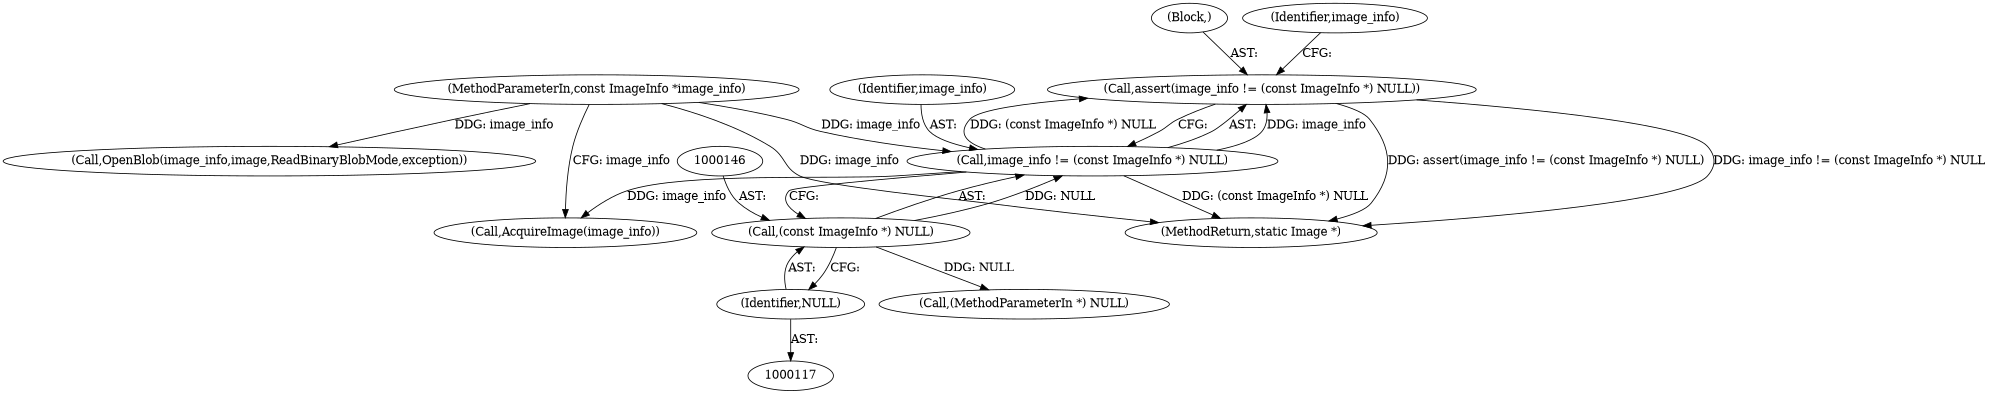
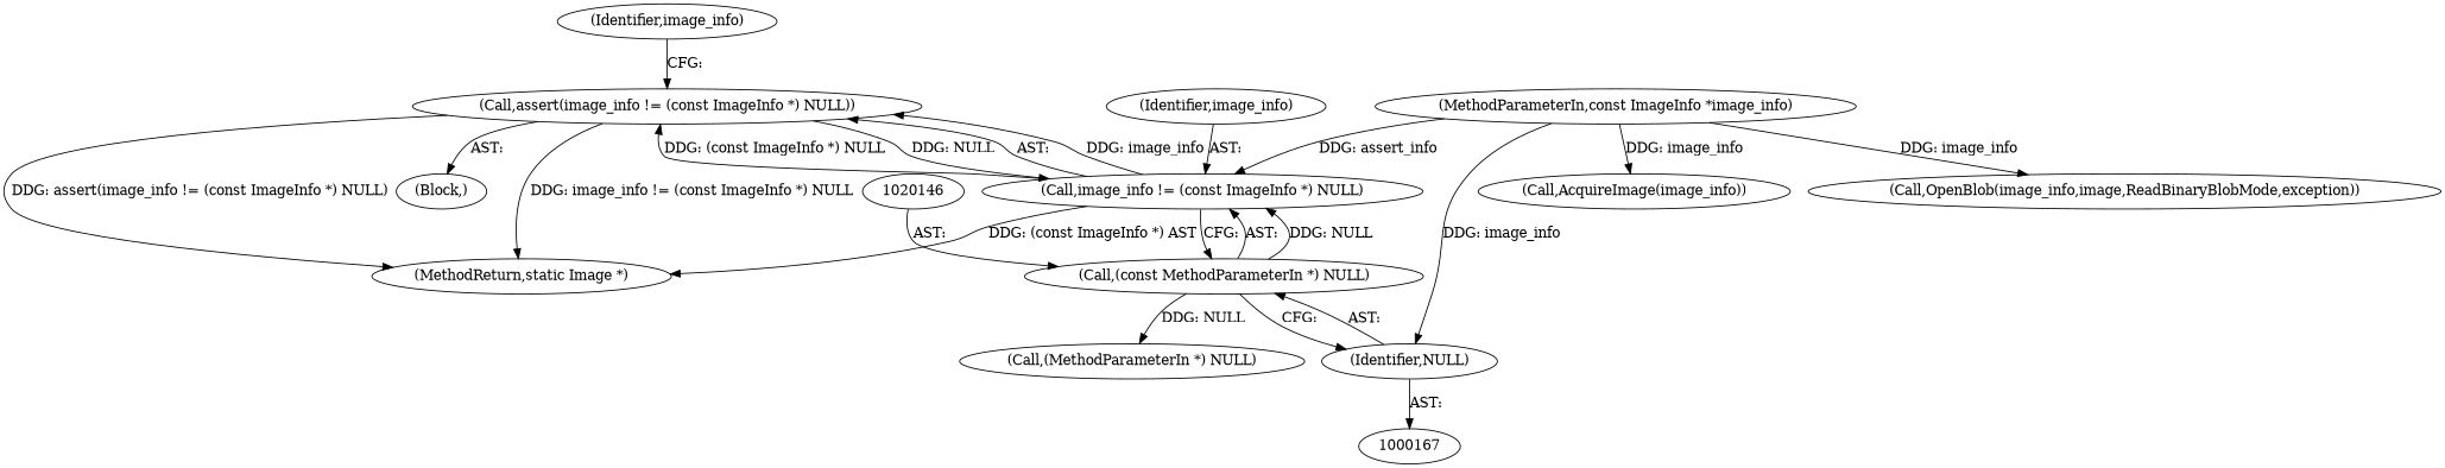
  digraph {
    n1 [label="(Call,assert(image_info != (const ImageInfo *) NULL))"]
    n2 [label="(Call,image_info != (const ImageInfo *) NULL)"]
    n3 [label="(MethodReturn,static Image *)"]
    n4 [label="(Block,)"]
-   n5 [label="(Call,(const ImageInfo *) NULL)"]
+   n5 [label="(Call,(const MethodParameterIn *) NULL)"]
    n6 [label="(Call,AcquireImage(image_info))"]
    n7 [label="(Identifier,NULL)"]
    n8 [label="(Call,(MethodParameterIn *) NULL)"]
    n9 [label="(MethodParameterIn,const ImageInfo *image_info)"]
    n10 [label="(Call,OpenBlob(image_info,image,ReadBinaryBlobMode,exception))"]
-   1000117
+   1000117 [label=1000167]
    n12 [label="(Identifier,image_info)"]
    n13 [label="(Identifier,image_info)"]
-   1000146
-   n1 -> n2 [label="CFG: "]
+   1000146 [label=1020146]
+   n1 -> n2 [label="DDG: NULL"]
    n1 -> n3 [label="DDG: assert(image_info != (const ImageInfo *) NULL)"]
    n1 -> n3 [label="DDG: image_info != (const ImageInfo *) NULL"]
-   n4 -> n1 [label="AST: "]
+   n1 -> n4 [label="AST: "]
    n2 -> n1 [label="AST: "]
    n2 -> n1 [label="DDG: image_info"]
    n2 -> n1 [label="DDG: (const ImageInfo *) NULL"]
-   n2 -> n3 [label="DDG: (const ImageInfo *) NULL"]
+   n2 -> n3 [label="DDG: (const ImageInfo *) AST"]
    n2 -> n5 [label="CFG: "]
-   n2 -> n6 [label="DDG: image_info"]
    n5 -> n2 [label="AST: "]
    n5 -> n2 [label="DDG: NULL"]
    n5 -> n7 [label="CFG: "]
    n5 -> n8 [label="DDG: NULL"]
    n7 -> n5 [label="AST: "]
    n7 -> 1000117 [label="AST: "]
-   n9 -> n2 [label="DDG: image_info"]
-   n9 -> n3 [label="DDG: image_info"]
-   n9 -> n6 [label="CFG: image_info"]
+   n9 -> n2 [label="DDG: assert_info"]
+   n9 -> n7 [label="DDG: image_info"]
+   n9 -> n6 [label="DDG: image_info"]
    n9 -> n10 [label="DDG: image_info"]
    n12 -> n1 [label="CFG: "]
    n13 -> n2 [label="AST: "]
    1000146 -> n5 [label="AST: "]
  }
